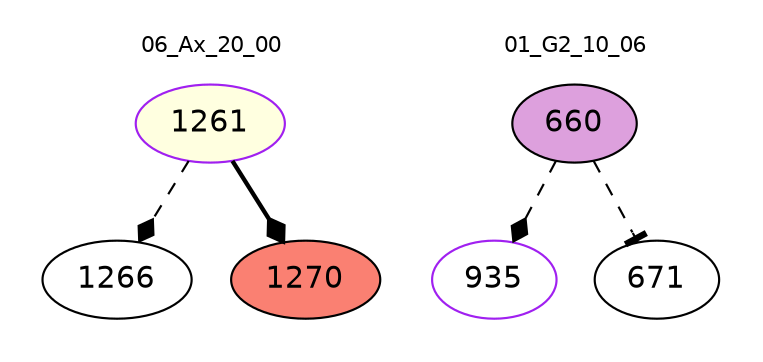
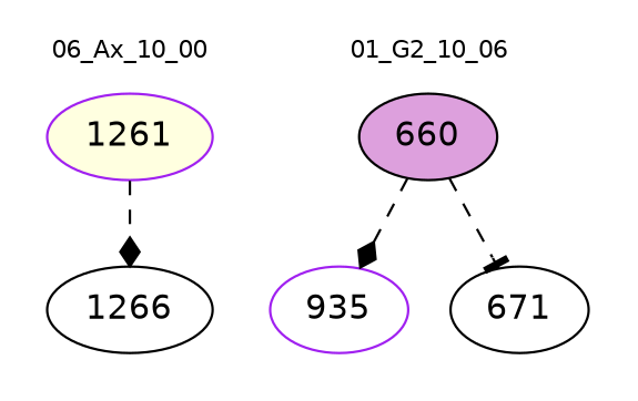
  digraph {
    fontname="DejaVu Sans"
    node [color=black fillcolor=white fontname="DejaVu Sans" style=filled]
    edge [arrowhead=diamond color=black fontname="DejaVu Sans" style=dashed]
    n1 [color=purple fillcolor=lightyellow label=1261]
    n2 [label=1266]
-   n3 [fillcolor=salmon label=1270]
    n4 [fillcolor=plum label=660]
    n5 [color=purple label=935]
    n6 [label=671]
    subgraph cluster_1 {
      color=white
      fontsize=10
-     label="06_Ax_20_00"
+     label="06_Ax_10_00"
      n1
      n2
-     n3
    }
    subgraph cluster_2 {
      color=white
      fontsize=10
      label="01_G2_10_06"
      n4
      n5
      n6
    }
    n1 -> n2
-   n1 -> n3 [style=bold]
    n4 -> n5
    n4 -> n6 [arrowhead=tee]
  }
